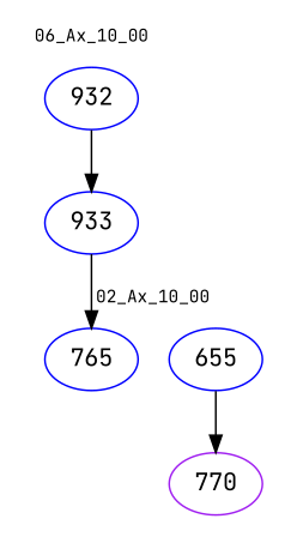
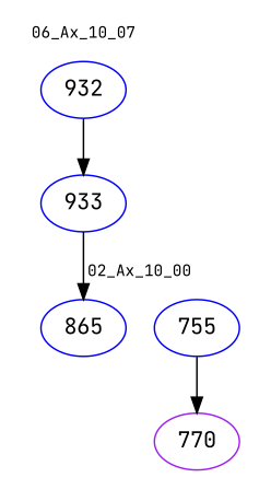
  digraph {
    fontname="JetBrains Mono"
    node [color=blue fontname="JetBrains Mono"]
    edge [color=black fontname="JetBrains Mono"]
-   n1 [label=655]
+   n1 [label=755]
    n2 [color=purple label=770]
-   n3 [label=765]
+   n3 [label=865]
    n4 [label=932]
    n5 [label=933]
    subgraph cluster_1 {
      color=white
      fontsize=10
      label="02_Ax_10_00"
      n1
      n2
      n3
    }
    subgraph cluster_2 {
      color=white
      fontsize=10
-     label="06_Ax_10_00"
+     label="06_Ax_10_07"
      n4
      n5
    }
    n1 -> n2
    n4 -> n5
    n5 -> n3
  }
